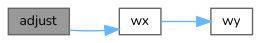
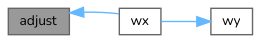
  digraph {
    fontname=Nunito
    rankdir=LR
    node [color=grey40 fillcolor=white fontname=Nunito fontsize=10 shape=box style=filled]
    edge [color=steelblue1 fontname=Nunito fontsize=10 labelfontname=Helvetica labelfontsize=10 style=solid]
    n1 [color=gray40 fillcolor=grey60 fontcolor=black height=0.2 label=adjust width=0.4]
    n2 [height=0.2 label=wx width=0.4]
    n3 [height=0.2 label=wy width=0.4]
-   n1 -> n2
+   n2 -> n1
    n2 -> n3
  }
